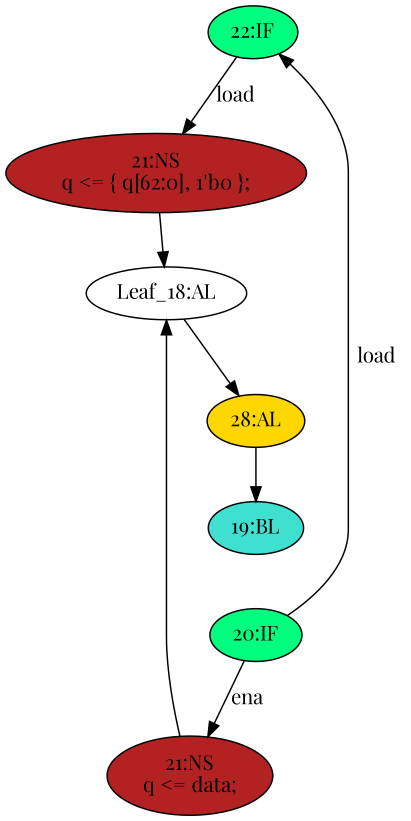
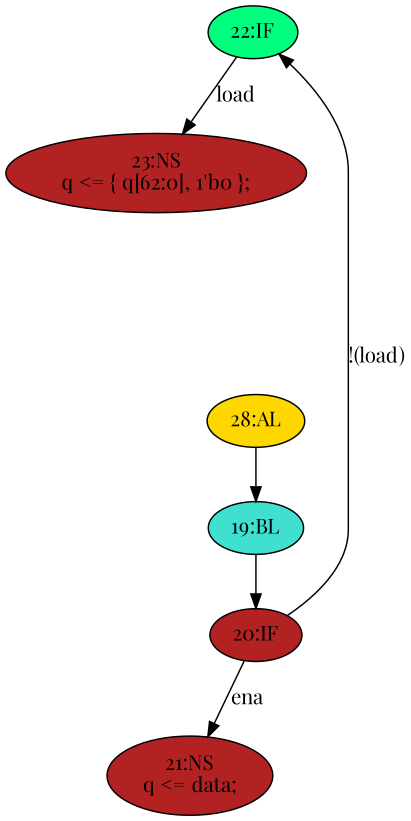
  strict digraph {
    fontname="Playfair Display"
    node [fillcolor=springgreen fontname="Playfair Display" statements="[]" style=filled typ=IfStatement]
    edge [cond="[]" fontname="Playfair Display" lineno=None]
    n1 [ast="<pyverilog.vparser.ast.IfStatement object at 0x7f63bdace290>" label="22:IF"]
-   n2 [ast="<pyverilog.vparser.ast.NonblockingSubstitution object at 0x7f63bdb32650>" fillcolor=firebrick label="21:NS\nq <= { q[62:0], 1'b0 };" statements="[<pyverilog.vparser.ast.NonblockingSubstitution object at 0x7f63bdb32650>]" typ=NonblockingSubstitution]
-   n3 [def_var="['q']" label="Leaf_18:AL" fillcolor="" statements="" style="" typ=""]
+   n2 [ast="<pyverilog.vparser.ast.NonblockingSubstitution object at 0x7f63bdb32650>" fillcolor=firebrick label="23:NS\nq <= { q[62:0], 1'b0 };" statements="[<pyverilog.vparser.ast.NonblockingSubstitution object at 0x7f63bdb32650>]" typ=NonblockingSubstitution]
    n4 [ast="<pyverilog.vparser.ast.Always object at 0x7f63bdb371d0>" clk_sens=True fillcolor=gold label="28:AL" sens="['clk']" typ=Always use_var="['load', 'ena', 'data', 'q']"]
    n5 [ast="<pyverilog.vparser.ast.Block object at 0x7f63bdbb50d0>" fillcolor=turquoise label="19:BL" typ=Block]
-   n6 [ast="<pyverilog.vparser.ast.IfStatement object at 0x7f63bdb24e10>" label="20:IF"]
+   n6 [ast="<pyverilog.vparser.ast.IfStatement object at 0x7f63bdb24e10>" fillcolor=firebrick label="20:IF"]
    n7 [ast="<pyverilog.vparser.ast.NonblockingSubstitution object at 0x7f63bdb24610>" fillcolor=firebrick label="21:NS\nq <= data;" statements="[<pyverilog.vparser.ast.NonblockingSubstitution object at 0x7f63bdb24610>]" typ=NonblockingSubstitution]
    n1 -> n2 [cond="['ena']" label=load lineno=22]
-   n2 -> n3
-   n3 -> n4 [cond="" lineno=""]
    n4 -> n5
-   n6 -> n1 [cond="['load']" label=load lineno=20]
+   n5 -> n6
+   n6 -> n1 [cond="['load']" label="!(load)" lineno=20]
    n6 -> n7 [cond="['load']" label=ena lineno=20]
-   n7 -> n3
  }
